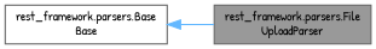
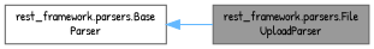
  digraph {
    rankdir=LR
    fontname="Patrick Hand"
    node [color=gray40 fontname="Patrick Hand" fontsize=10 shape=box style=filled]
    n1 [fillcolor=grey60 fontcolor=black height=0.2 label="rest_framework.parsers.File\lUploadParser" width=0.4]
-   n2 [fillcolor=white height=0.2 label="rest_framework.parsers.Base\lBase" width=0.4]
+   n2 [fillcolor=white height=0.2 label="rest_framework.parsers.Base\lParser" width=0.4]
    n2 -> n1 [color=steelblue1 dir=back fontname="Patrick Hand" fontsize=10 labelfontname=Helvetica labelfontsize=10 style=solid]
  }
